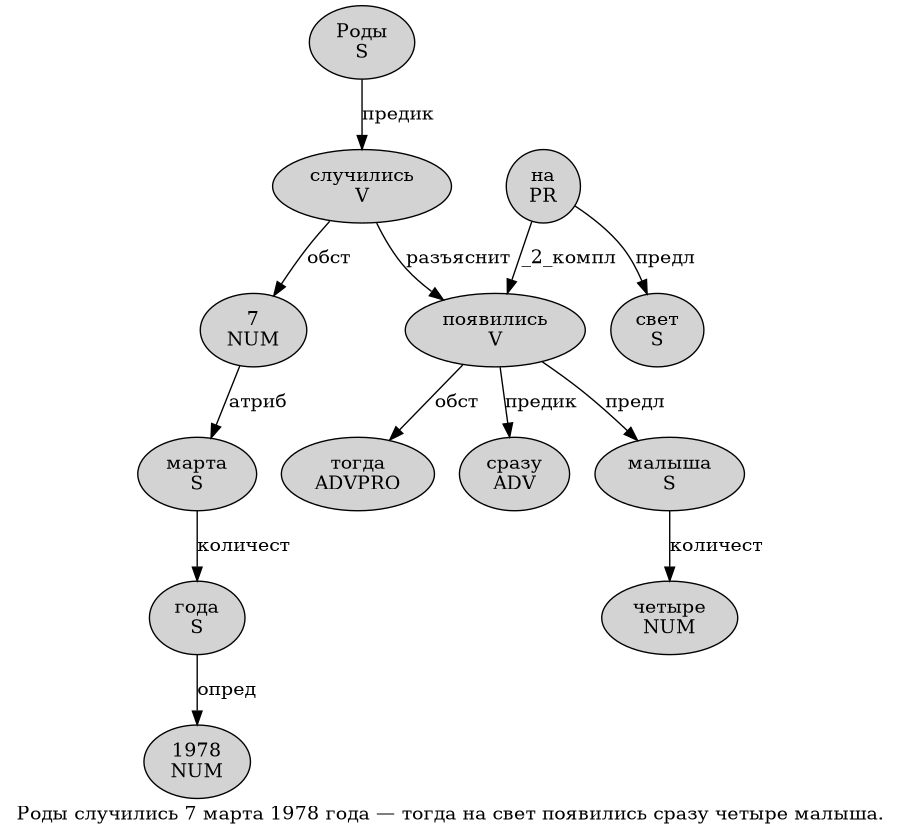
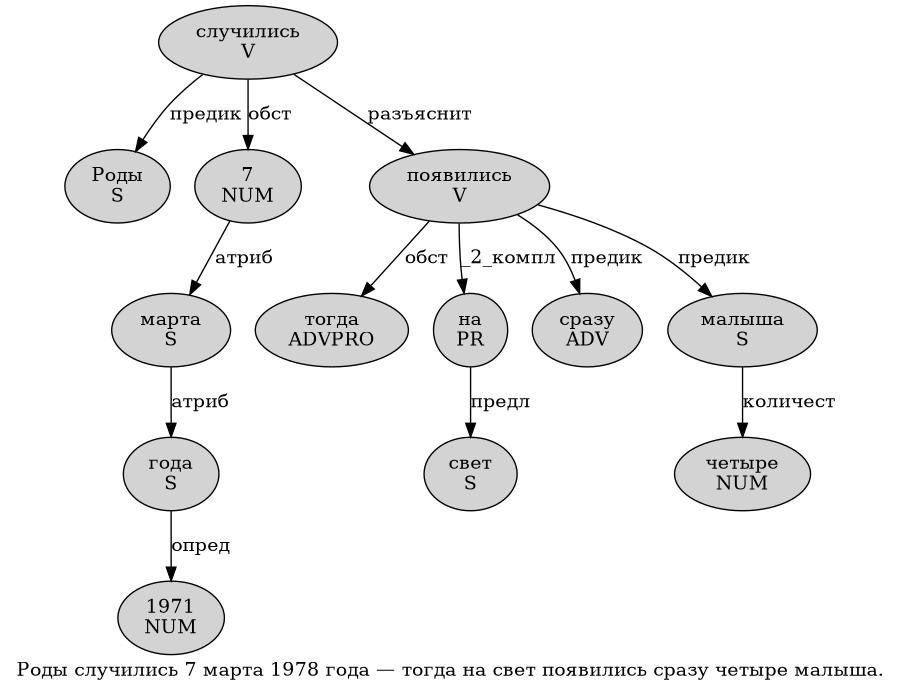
  digraph {
    label="Роды случились 7 марта 1978 года — тогда на свет появились сразу четыре малыша."
    node [fillcolor=lightgray penwidth=1 shape=ellipse style=filled]
    n1 [label="Роды\nS"]
    n2 [label="случились\nV"]
    n3 [label="7\nNUM"]
    n4 [label="появились\nV"]
    n5 [label="марта\nS"]
    n6 [label="тогда\nADVPRO"]
    n7 [label="на\nPR"]
    n8 [label="сразу\nADV"]
    n9 [label="малыша\nS"]
    n10 [label="года\nS"]
-   n11 [label="1978\nNUM"]
+   n11 [label="1971\nNUM"]
    n12 [label="свет\nS"]
    n13 [label="четыре\nNUM"]
-   n1 -> n2 [label="предик"]
+   n2 -> n1 [label="предик"]
    n2 -> n3 [label="обст"]
    n2 -> n4 [label="разъяснит"]
    n3 -> n5 [label="атриб"]
    n4 -> n6 [label="обст"]
-   n7 -> n4 [label="_2_компл"]
+   n4 -> n7 [label="_2_компл"]
    n4 -> n8 [label="предик"]
-   n4 -> n9 [label="предл"]
-   n5 -> n10 [label="количест"]
+   n4 -> n9 [label="предик"]
+   n5 -> n10 [label="атриб"]
    n7 -> n12 [label="предл"]
    n9 -> n13 [label="количест"]
    n10 -> n11 [label="опред"]
  }
